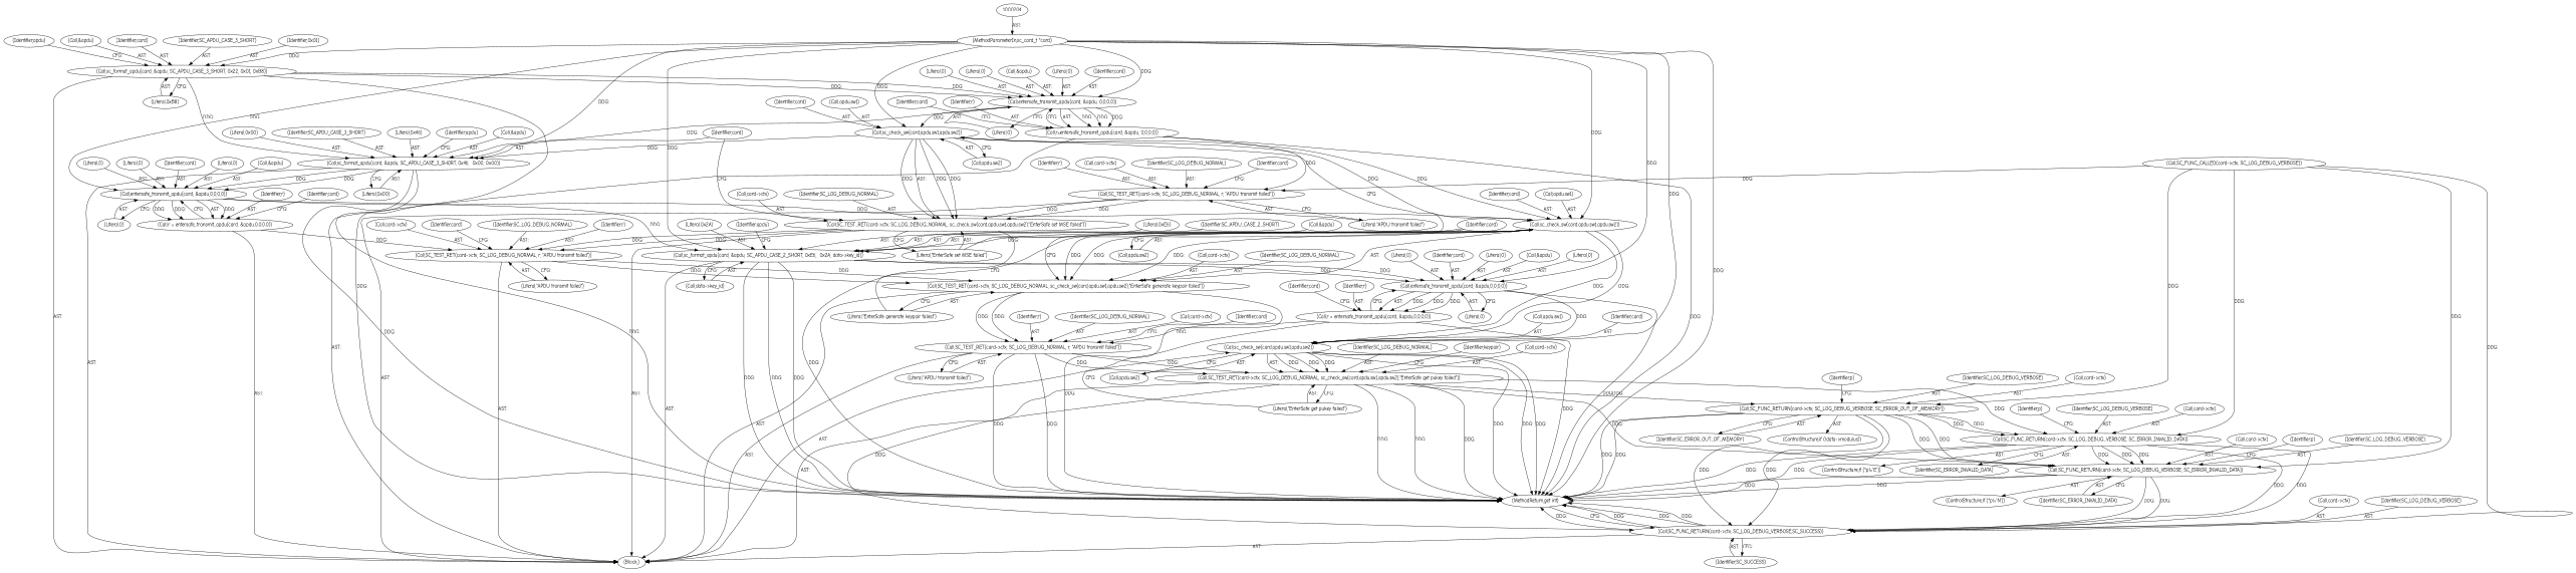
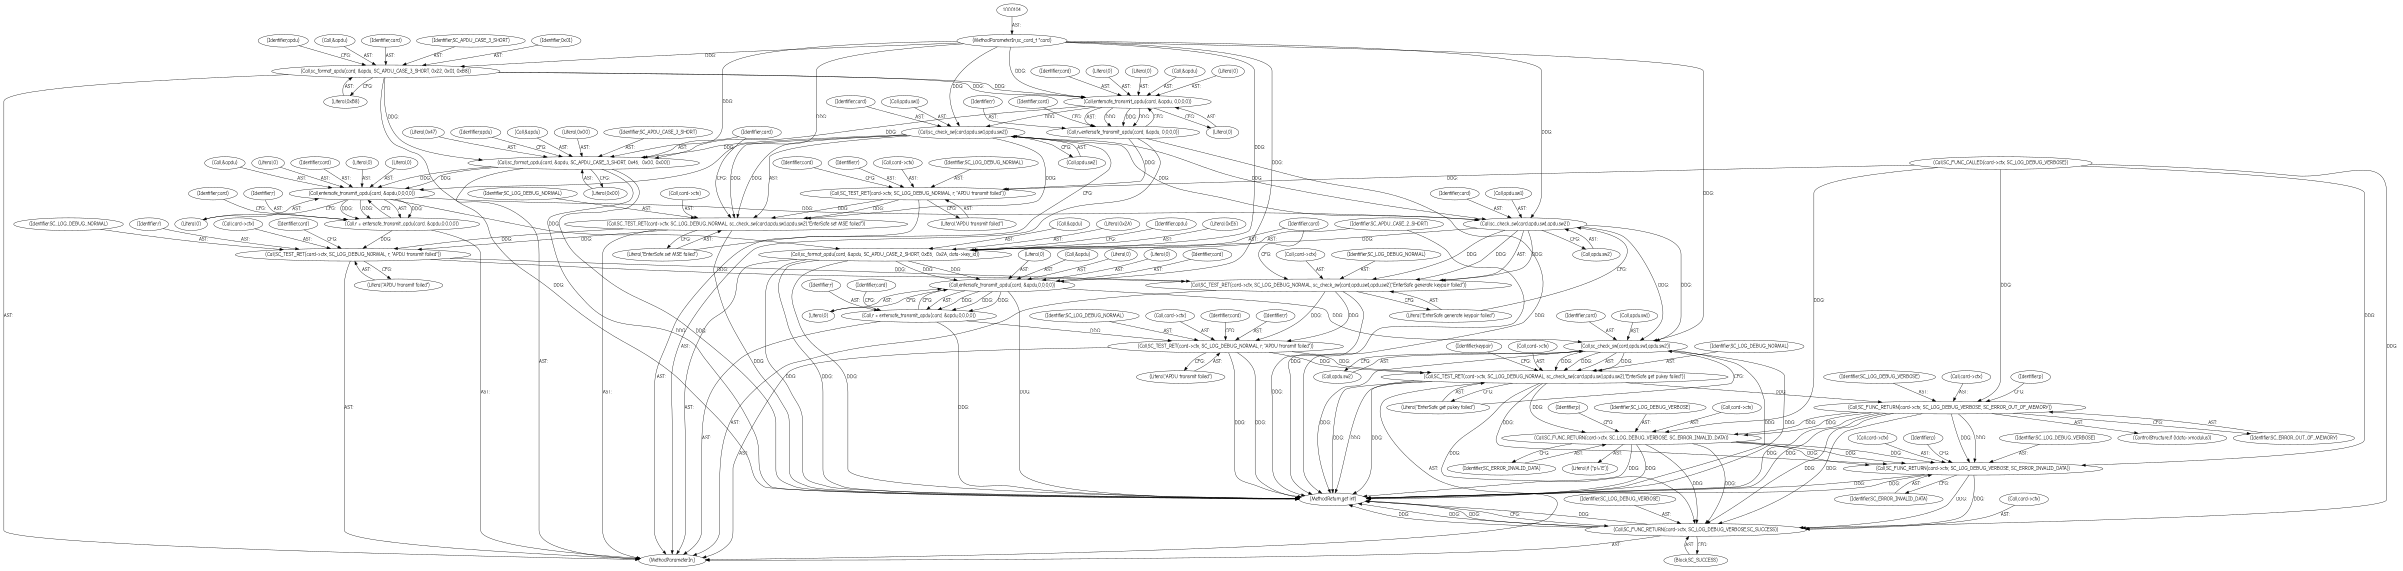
  digraph {
    fontname="Comic Neue"
    node [fontname="Comic Neue"]
    edge [fontname="Comic Neue"]
    n1 [label="(MethodParameterIn,sc_card_t *card)"]
    n2 [label="(Call,sc_format_apdu(card, &apdu, SC_APDU_CASE_3_SHORT, 0x22, 0x01, 0xB8))"]
    n3 [label="(Call,entersafe_transmit_apdu(card, &apdu, 0,0,0,0))"]
    n4 [label="(Call,sc_check_sw(card,apdu.sw1,apdu.sw2))"]
    n5 [label="(Call,sc_format_apdu(card, &apdu, SC_APDU_CASE_3_SHORT, 0x46,  0x00, 0x00))"]
    n6 [label="(Call,entersafe_transmit_apdu(card, &apdu,0,0,0,0))"]
    n7 [label="(Call,sc_check_sw(card,apdu.sw1,apdu.sw2))"]
    n8 [label="(Call,sc_format_apdu(card, &apdu, SC_APDU_CASE_2_SHORT, 0xE6,  0x2A, data->key_id))"]
    n9 [label="(Call,entersafe_transmit_apdu(card, &apdu,0,0,0,0))"]
    n10 [label="(Call,sc_check_sw(card,apdu.sw1,apdu.sw2))"]
    n11 [label="(MethodReturn,get int)"]
-   n12 [label="(Block,)"]
+   n12 [label="(MethodParameterIn,)"]
    n13 [label="(Literal,0xB8)"]
    n14 [label="(Call,r=entersafe_transmit_apdu(card, &apdu, 0,0,0,0))"]
    n15 [label="(Literal,0)"]
    n16 [label="(Call,SC_TEST_RET(card->ctx, SC_LOG_DEBUG_NORMAL, sc_check_sw(card,apdu.sw1,apdu.sw2),\"EnterSafe set MSE failed\"))"]
    n17 [label="(Call,apdu.sw2)"]
    n18 [label="(Literal,0x00)"]
    n19 [label="(Call,r = entersafe_transmit_apdu(card, &apdu,0,0,0,0))"]
    n20 [label="(Literal,0)"]
    n21 [label="(Call,SC_TEST_RET(card->ctx, SC_LOG_DEBUG_NORMAL, sc_check_sw(card,apdu.sw1,apdu.sw2),\"EnterSafe generate keypair failed\"))"]
    n22 [label="(Call,apdu.sw2)"]
-   n23 [label="(Call,data->key_id)"]
    n24 [label="(Call,r = entersafe_transmit_apdu(card, &apdu,0,0,0,0))"]
    n25 [label="(Literal,0)"]
    n26 [label="(Call,SC_TEST_RET(card->ctx, SC_LOG_DEBUG_NORMAL, sc_check_sw(card,apdu.sw1,apdu.sw2),\"EnterSafe get pukey failed\"))"]
    n27 [label="(Call,apdu.sw2)"]
    n28 [label="(Call,SC_FUNC_RETURN(card->ctx, SC_LOG_DEBUG_VERBOSE,SC_SUCCESS))"]
-   1000104 [label=1000204]
+   1000104
    n30 [label="(Call,SC_TEST_RET(card->ctx, SC_LOG_DEBUG_NORMAL, r, \"APDU transmit failed\"))"]
    n31 [label="(Literal,\"APDU transmit failed\")"]
    n32 [label="(Call,SC_TEST_RET(card->ctx, SC_LOG_DEBUG_NORMAL, r, \"APDU transmit failed\"))"]
    n33 [label="(Literal,\"EnterSafe set MSE failed\")"]
    n34 [label="(Literal,\"APDU transmit failed\")"]
    n35 [label="(Call,SC_TEST_RET(card->ctx, SC_LOG_DEBUG_NORMAL, r, \"APDU transmit failed\"))"]
    n36 [label="(Literal,\"EnterSafe generate keypair failed\")"]
    n37 [label="(Literal,\"APDU transmit failed\")"]
    n38 [label="(Call,SC_FUNC_RETURN(card->ctx, SC_LOG_DEBUG_VERBOSE, SC_ERROR_OUT_OF_MEMORY))"]
    n39 [label="(Call,SC_FUNC_RETURN(card->ctx, SC_LOG_DEBUG_VERBOSE, SC_ERROR_INVALID_DATA))"]
    n40 [label="(Call,SC_FUNC_RETURN(card->ctx, SC_LOG_DEBUG_VERBOSE, SC_ERROR_INVALID_DATA))"]
    n41 [label="(Literal,\"EnterSafe get pukey failed\")"]
    n42 [label="(ControlStructure,if (!data->modulus))"]
    n43 [label="(Identifier,SC_ERROR_OUT_OF_MEMORY)"]
-   n44 [label="(ControlStructure,if (*p!='E'))"]
+   n44 [label="(Literal,if (*p!='E'))"]
    n45 [label="(Identifier,SC_ERROR_INVALID_DATA)"]
-   n46 [label="(ControlStructure,if (*p!='N'))"]
    n47 [label="(Identifier,SC_ERROR_INVALID_DATA)"]
-   n48 [label="(Identifier,SC_SUCCESS)"]
+   n48 [label="(Block,SC_SUCCESS)"]
    n49 [label="(Identifier,p)"]
    n50 [label="(Identifier,card)"]
    n51 [label="(Identifier,card)"]
    n52 [label="(Identifier,apdu)"]
    n53 [label="(Literal,0)"]
    n54 [label="(Literal,0x2A)"]
    n55 [label="(Identifier,apdu)"]
    n56 [label="(Identifier,SC_LOG_DEBUG_NORMAL)"]
    n57 [label="(Literal,0xE6)"]
    n58 [label="(Call,card->ctx)"]
    n59 [label="(Identifier,SC_LOG_DEBUG_NORMAL)"]
    n60 [label="(Call,&apdu)"]
    n61 [label="(Call,apdu.sw1)"]
    n62 [label="(Identifier,SC_APDU_CASE_3_SHORT)"]
    n63 [label="(Call,card->ctx)"]
    n64 [label="(Call,card->ctx)"]
    n65 [label="(Literal,0)"]
    n66 [label="(Identifier,r)"]
    n67 [label="(Identifier,r)"]
    n68 [label="(Call,card->ctx)"]
    n69 [label="(Identifier,card)"]
    n70 [label="(Identifier,SC_LOG_DEBUG_NORMAL)"]
    n71 [label="(Literal,0)"]
    n72 [label="(Identifier,p)"]
    n73 [label="(Identifier,SC_LOG_DEBUG_VERBOSE)"]
    n74 [label="(Identifier,card)"]
    n75 [label="(Identifier,r)"]
    n76 [label="(Literal,0)"]
    n77 [label="(Literal,0)"]
    n78 [label="(Identifier,card)"]
    n79 [label="(Identifier,SC_APDU_CASE_2_SHORT)"]
    n80 [label="(Identifier,SC_LOG_DEBUG_NORMAL)"]
    n81 [label="(Identifier,card)"]
    n82 [label="(Identifier,r)"]
    n83 [label="(Literal,0)"]
    n84 [label="(Call,card->ctx)"]
    n85 [label="(Call,&apdu)"]
    n86 [label="(Call,card->ctx)"]
    n87 [label="(Call,SC_FUNC_CALLED(card->ctx, SC_LOG_DEBUG_VERBOSE))"]
    n88 [label="(Identifier,SC_LOG_DEBUG_VERBOSE)"]
    n89 [label="(Identifier,SC_LOG_DEBUG_VERBOSE)"]
    n90 [label="(Call,card->ctx)"]
    n91 [label="(Call,&apdu)"]
    n92 [label="(Call,card->ctx)"]
    n93 [label="(Identifier,card)"]
    n94 [label="(Literal,0x00)"]
    n95 [label="(Identifier,r)"]
    n96 [label="(Identifier,card)"]
    n97 [label="(Call,card->ctx)"]
    n98 [label="(Identifier,card)"]
    n99 [label="(Identifier,card)"]
    n100 [label="(Literal,0)"]
    n101 [label="(Identifier,card)"]
    n102 [label="(Call,&apdu)"]
    n103 [label="(Identifier,0x01)"]
    n104 [label="(Identifier,apdu)"]
    n105 [label="(Literal,0)"]
    n106 [label="(Identifier,card)"]
    n107 [label="(Call,apdu.sw1)"]
    n108 [label="(Identifier,card)"]
    n109 [label="(Identifier,SC_LOG_DEBUG_NORMAL)"]
    n110 [label="(Call,&apdu)"]
    n111 [label="(Identifier,SC_LOG_DEBUG_NORMAL)"]
    n112 [label="(Identifier,p)"]
    n113 [label="(Identifier,SC_APDU_CASE_3_SHORT)"]
    n114 [label="(Call,apdu.sw1)"]
    n115 [label="(Identifier,SC_LOG_DEBUG_VERBOSE)"]
    n116 [label="(Identifier,card)"]
    n117 [label="(Call,card->ctx)"]
    n118 [label="(Identifier,card)"]
    n119 [label="(Identifier,keypair)"]
    n120 [label="(Literal,0)"]
-   n121 [label="(Literal,0x46)"]
+   n121 [label="(Literal,0x47)"]
    n122 [label="(Call,&apdu)"]
    n123 [label="(Identifier,r)"]
    n1 -> n2 [label="DDG: "]
    n1 -> n3 [label="DDG: "]
    n1 -> n4 [label="DDG: "]
    n1 -> n5 [label="DDG: "]
    n1 -> n6 [label="DDG: "]
    n1 -> n7 [label="DDG: "]
    n1 -> n8 [label="DDG: "]
    n1 -> n9 [label="DDG: "]
    n1 -> n10 [label="DDG: "]
-   n1 -> n11 [label="DDG: "]
+   n79 -> n11 [label="DDG: "]
    n2 -> n3 [label="DDG: "]
    n2 -> n3 [label="DDG: "]
    n2 -> n5 [label="DDG: "]
    n2 -> n11 [label="DDG: "]
    n2 -> n12 [label="AST: "]
    n2 -> n13 [label="CFG: "]
    n3 -> n4 [label="DDG: "]
    n3 -> n5 [label="DDG: "]
    n3 -> n14 [label="AST: "]
    n3 -> n14 [label="DDG: "]
    n3 -> n14 [label="DDG: "]
    n3 -> n14 [label="DDG: "]
    n3 -> n15 [label="CFG: "]
    n4 -> n5 [label="DDG: "]
    n4 -> n7 [label="DDG: "]
    n4 -> n7 [label="DDG: "]
    n4 -> n16 [label="AST: "]
    n4 -> n16 [label="DDG: "]
    n4 -> n16 [label="DDG: "]
    n4 -> n16 [label="DDG: "]
    n4 -> n17 [label="CFG: "]
    n5 -> n6 [label="DDG: "]
    n5 -> n6 [label="DDG: "]
    n5 -> n11 [label="DDG: "]
    n5 -> n11 [label="DDG: "]
    n5 -> n12 [label="AST: "]
    n5 -> n18 [label="CFG: "]
    n6 -> n7 [label="DDG: "]
    n6 -> n8 [label="DDG: "]
    n6 -> n19 [label="AST: "]
    n6 -> n19 [label="DDG: "]
    n6 -> n19 [label="DDG: "]
    n6 -> n19 [label="DDG: "]
    n6 -> n20 [label="CFG: "]
    n7 -> n8 [label="DDG: "]
    n7 -> n10 [label="DDG: "]
    n7 -> n10 [label="DDG: "]
    n7 -> n21 [label="AST: "]
    n7 -> n21 [label="DDG: "]
    n7 -> n21 [label="DDG: "]
    n7 -> n21 [label="DDG: "]
    n7 -> n22 [label="CFG: "]
    n8 -> n9 [label="DDG: "]
    n8 -> n9 [label="DDG: "]
    n8 -> n11 [label="DDG: "]
    n8 -> n11 [label="DDG: "]
    n8 -> n11 [label="DDG: "]
    n8 -> n12 [label="AST: "]
-   n8 -> n23 [label="CFG: "]
    n9 -> n10 [label="DDG: "]
    n9 -> n11 [label="DDG: "]
    n9 -> n24 [label="AST: "]
    n9 -> n24 [label="DDG: "]
    n9 -> n24 [label="DDG: "]
    n9 -> n24 [label="DDG: "]
    n9 -> n25 [label="CFG: "]
    n10 -> n11 [label="DDG: "]
    n10 -> n11 [label="DDG: "]
    n10 -> n11 [label="DDG: "]
    n10 -> n26 [label="AST: "]
    n10 -> n26 [label="DDG: "]
    n10 -> n26 [label="DDG: "]
    n10 -> n26 [label="DDG: "]
    n10 -> n27 [label="CFG: "]
    n11 -> n28 [label="CFG: "]
    n13 -> n2 [label="AST: "]
    n14 -> n3 [label="CFG: "]
    n14 -> n11 [label="DDG: "]
    n14 -> n12 [label="AST: "]
    n14 -> n30 [label="DDG: "]
    n15 -> n3 [label="AST: "]
    n16 -> n11 [label="DDG: "]
    n16 -> n12 [label="AST: "]
    n16 -> n32 [label="DDG: "]
    n16 -> n32 [label="DDG: "]
    n16 -> n33 [label="CFG: "]
    n17 -> n4 [label="AST: "]
    n18 -> n5 [label="AST: "]
    n19 -> n6 [label="CFG: "]
    n19 -> n12 [label="AST: "]
    n19 -> n32 [label="DDG: "]
    n20 -> n6 [label="AST: "]
    n21 -> n11 [label="DDG: "]
    n21 -> n12 [label="AST: "]
    n21 -> n35 [label="DDG: "]
    n21 -> n35 [label="DDG: "]
    n21 -> n36 [label="CFG: "]
    n22 -> n7 [label="AST: "]
-   n23 -> n8 [label="AST: "]
    n24 -> n9 [label="CFG: "]
    n24 -> n11 [label="DDG: "]
    n24 -> n12 [label="AST: "]
    n24 -> n35 [label="DDG: "]
    n25 -> n9 [label="AST: "]
    n26 -> n11 [label="DDG: "]
    n26 -> n11 [label="DDG: "]
    n26 -> n11 [label="DDG: "]
    n26 -> n12 [label="AST: "]
    n26 -> n28 [label="DDG: "]
    n26 -> n38 [label="DDG: "]
    n26 -> n39 [label="DDG: "]
    n26 -> n40 [label="DDG: "]
    n26 -> n41 [label="CFG: "]
    n27 -> n10 [label="AST: "]
    n28 -> n11 [label="DDG: "]
    n28 -> n11 [label="DDG: "]
    n28 -> n11 [label="DDG: "]
    n28 -> n11 [label="DDG: "]
    n28 -> n12 [label="AST: "]
    n28 -> n48 [label="CFG: "]
    1000104 -> n1 [label="AST: "]
    n30 -> n12 [label="AST: "]
    n30 -> n16 [label="DDG: "]
    n30 -> n16 [label="DDG: "]
    n30 -> n31 [label="CFG: "]
    n31 -> n30 [label="AST: "]
    n32 -> n12 [label="AST: "]
    n32 -> n21 [label="DDG: "]
    n32 -> n21 [label="DDG: "]
    n32 -> n34 [label="CFG: "]
    n33 -> n4 [label="CFG: "]
    n33 -> n16 [label="AST: "]
    n34 -> n32 [label="AST: "]
    n35 -> n11 [label="DDG: "]
    n35 -> n11 [label="DDG: "]
    n35 -> n12 [label="AST: "]
    n35 -> n26 [label="DDG: "]
    n35 -> n26 [label="DDG: "]
    n35 -> n37 [label="CFG: "]
    n36 -> n7 [label="CFG: "]
    n36 -> n21 [label="AST: "]
    n37 -> n35 [label="AST: "]
    n38 -> n11 [label="DDG: "]
    n38 -> n11 [label="DDG: "]
    n38 -> n28 [label="DDG: "]
    n38 -> n28 [label="DDG: "]
    n38 -> n39 [label="DDG: "]
    n38 -> n39 [label="DDG: "]
    n38 -> n40 [label="DDG: "]
    n38 -> n40 [label="DDG: "]
    n38 -> n42 [label="AST: "]
    n38 -> n43 [label="CFG: "]
    n39 -> n11 [label="DDG: "]
    n39 -> n11 [label="DDG: "]
    n39 -> n28 [label="DDG: "]
    n39 -> n28 [label="DDG: "]
    n39 -> n40 [label="DDG: "]
    n39 -> n40 [label="DDG: "]
    n39 -> n40 [label="DDG: "]
    n39 -> n44 [label="AST: "]
    n39 -> n45 [label="CFG: "]
    n40 -> n11 [label="DDG: "]
    n40 -> n11 [label="DDG: "]
    n40 -> n28 [label="DDG: "]
    n40 -> n28 [label="DDG: "]
-   n40 -> n46 [label="AST: "]
    n40 -> n47 [label="CFG: "]
    n41 -> n10 [label="CFG: "]
    n41 -> n26 [label="AST: "]
    n43 -> n38 [label="AST: "]
    n45 -> n39 [label="AST: "]
    n47 -> n40 [label="AST: "]
    n48 -> n28 [label="AST: "]
    n49 -> n38 [label="CFG: "]
    n50 -> n3 [label="AST: "]
    n51 -> n2 [label="AST: "]
    n52 -> n5 [label="CFG: "]
    n53 -> n6 [label="AST: "]
    n54 -> n8 [label="AST: "]
    n55 -> n8 [label="CFG: "]
    n56 -> n32 [label="AST: "]
    n57 -> n8 [label="AST: "]
    n58 -> n16 [label="AST: "]
    n59 -> n16 [label="AST: "]
    n60 -> n5 [label="AST: "]
    n61 -> n10 [label="AST: "]
    n62 -> n2 [label="AST: "]
    n63 -> n26 [label="AST: "]
    n64 -> n28 [label="AST: "]
    n65 -> n6 [label="AST: "]
    n66 -> n30 [label="AST: "]
    n67 -> n24 [label="AST: "]
    n68 -> n30 [label="AST: "]
    n69 -> n6 [label="AST: "]
    n70 -> n30 [label="AST: "]
    n71 -> n9 [label="AST: "]
    n72 -> n39 [label="CFG: "]
    n73 -> n28 [label="AST: "]
    n74 -> n5 [label="AST: "]
    n74 -> n16 [label="CFG: "]
    n75 -> n35 [label="AST: "]
    n76 -> n3 [label="AST: "]
    n77 -> n3 [label="AST: "]
    n78 -> n4 [label="AST: "]
    n79 -> n8 [label="AST: "]
    n80 -> n35 [label="AST: "]
    n81 -> n9 [label="AST: "]
    n82 -> n32 [label="AST: "]
    n83 -> n9 [label="AST: "]
    n84 -> n40 [label="AST: "]
    n85 -> n8 [label="AST: "]
    n86 -> n21 [label="AST: "]
    n87 -> n28 [label="DDG: "]
    n87 -> n30 [label="DDG: "]
    n87 -> n38 [label="DDG: "]
    n87 -> n39 [label="DDG: "]
    n87 -> n40 [label="DDG: "]
    n88 -> n39 [label="AST: "]
    n89 -> n38 [label="AST: "]
    n90 -> n35 [label="AST: "]
    n91 -> n3 [label="AST: "]
    n92 -> n39 [label="AST: "]
    n93 -> n10 [label="AST: "]
    n94 -> n5 [label="AST: "]
    n95 -> n19 [label="AST: "]
    n96 -> n7 [label="AST: "]
    n97 -> n32 [label="AST: "]
    n98 -> n14 [label="CFG: "]
    n99 -> n19 [label="CFG: "]
    n100 -> n6 [label="AST: "]
    n101 -> n35 [label="CFG: "]
    n102 -> n9 [label="AST: "]
    n103 -> n2 [label="AST: "]
    n104 -> n2 [label="CFG: "]
    n105 -> n9 [label="AST: "]
    n106 -> n30 [label="CFG: "]
    n107 -> n7 [label="AST: "]
    n108 -> n32 [label="CFG: "]
    n109 -> n26 [label="AST: "]
    n110 -> n6 [label="AST: "]
    n111 -> n21 [label="AST: "]
    n112 -> n40 [label="CFG: "]
    n113 -> n5 [label="AST: "]
    n114 -> n4 [label="AST: "]
    n115 -> n40 [label="AST: "]
    n116 -> n8 [label="AST: "]
    n116 -> n21 [label="CFG: "]
    n117 -> n38 [label="AST: "]
    n118 -> n24 [label="CFG: "]
    n119 -> n26 [label="CFG: "]
    n120 -> n3 [label="AST: "]
    n121 -> n5 [label="AST: "]
    n122 -> n2 [label="AST: "]
    n123 -> n14 [label="AST: "]
  }
